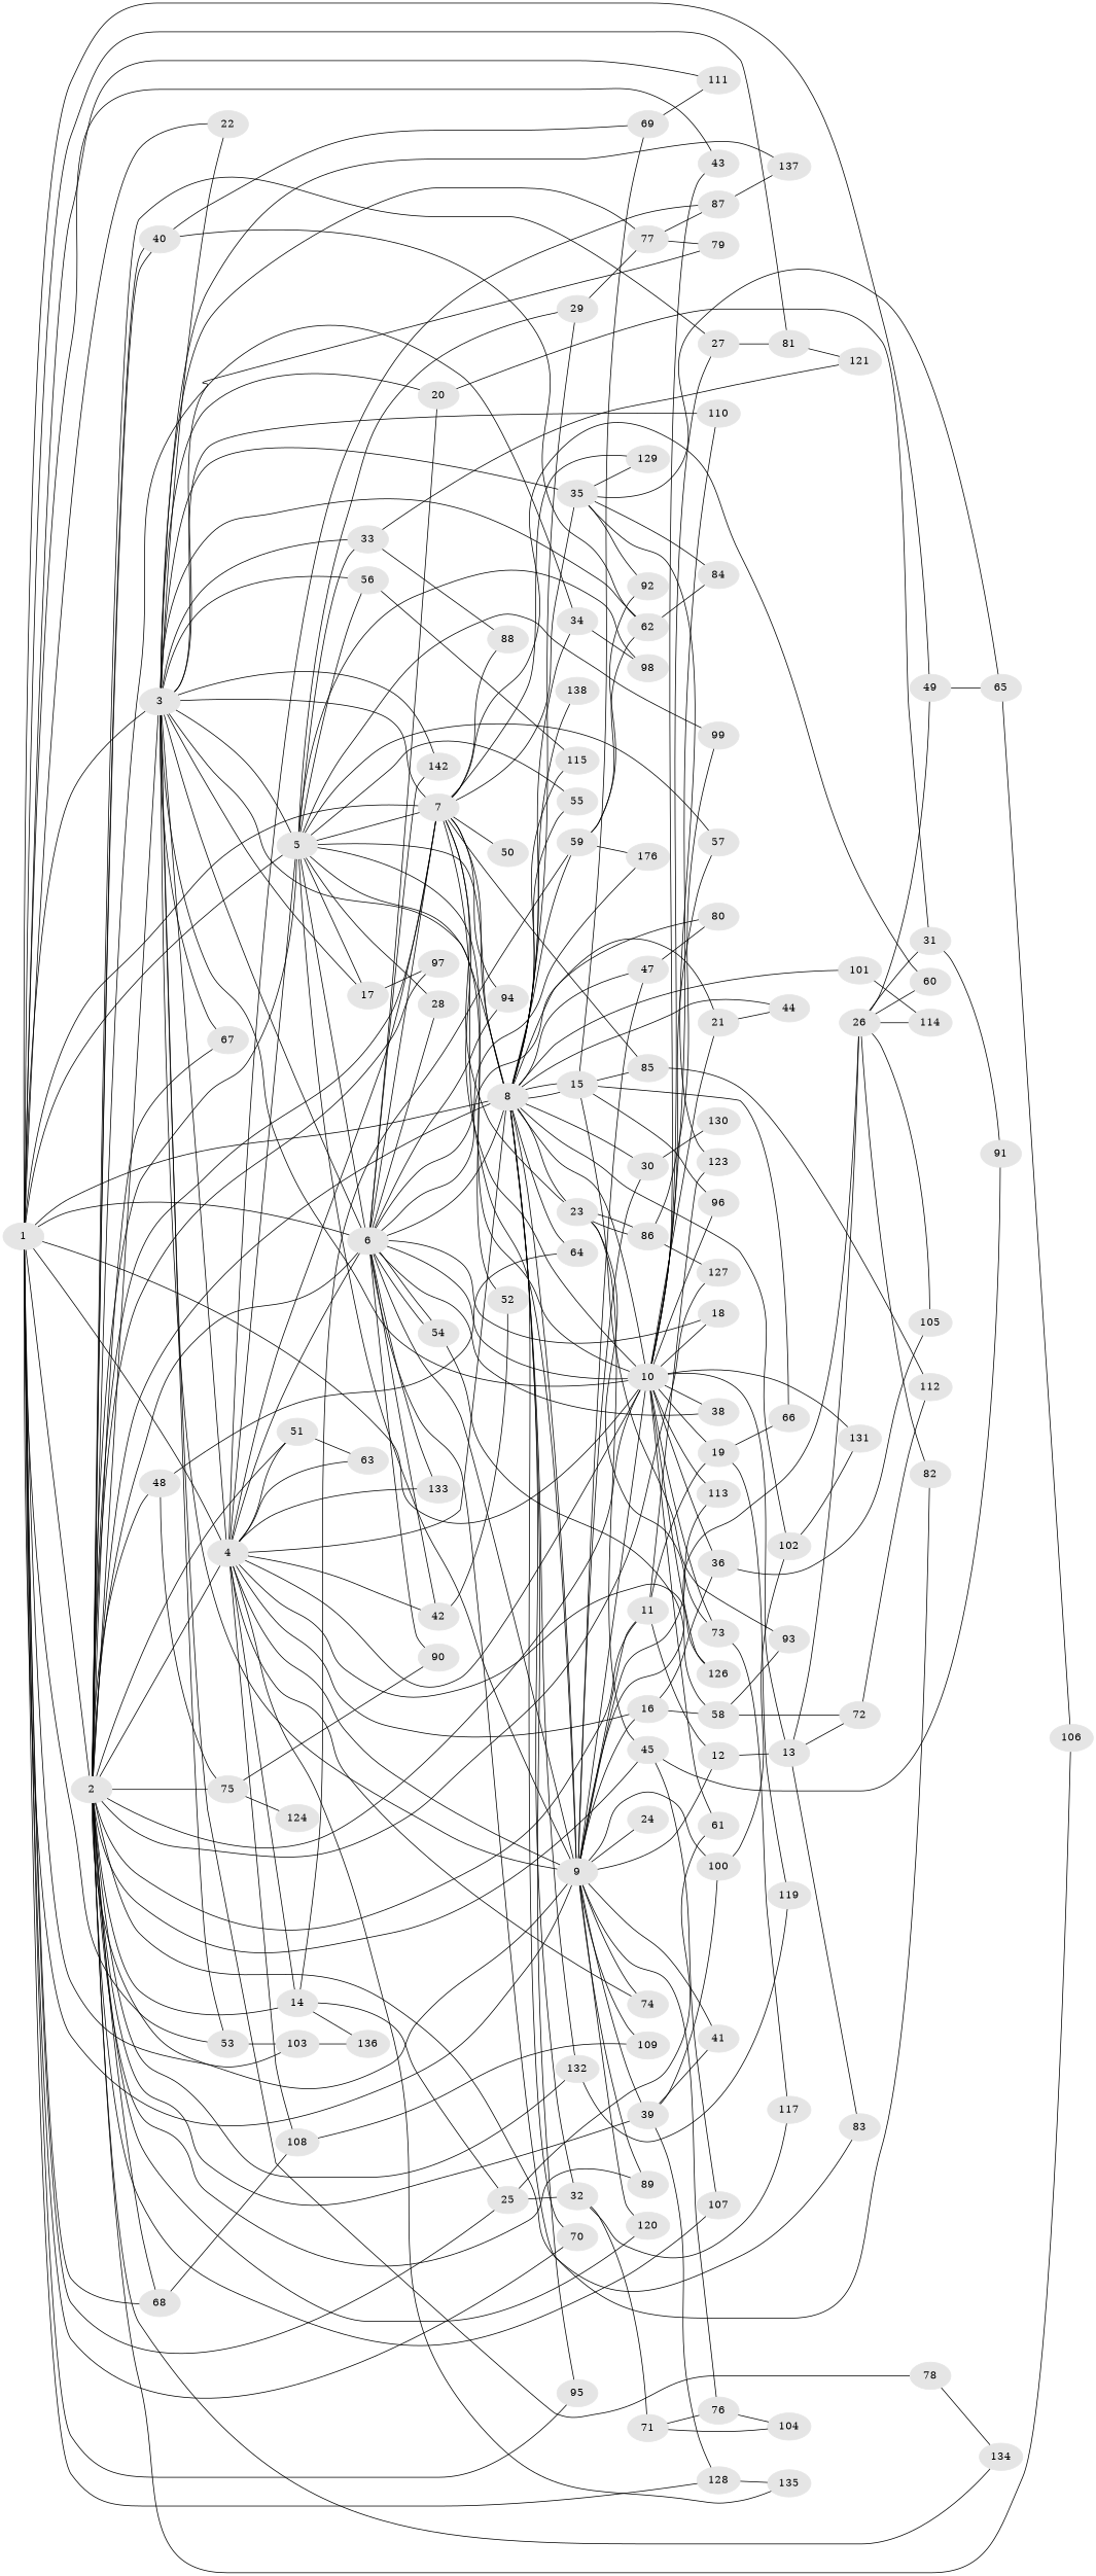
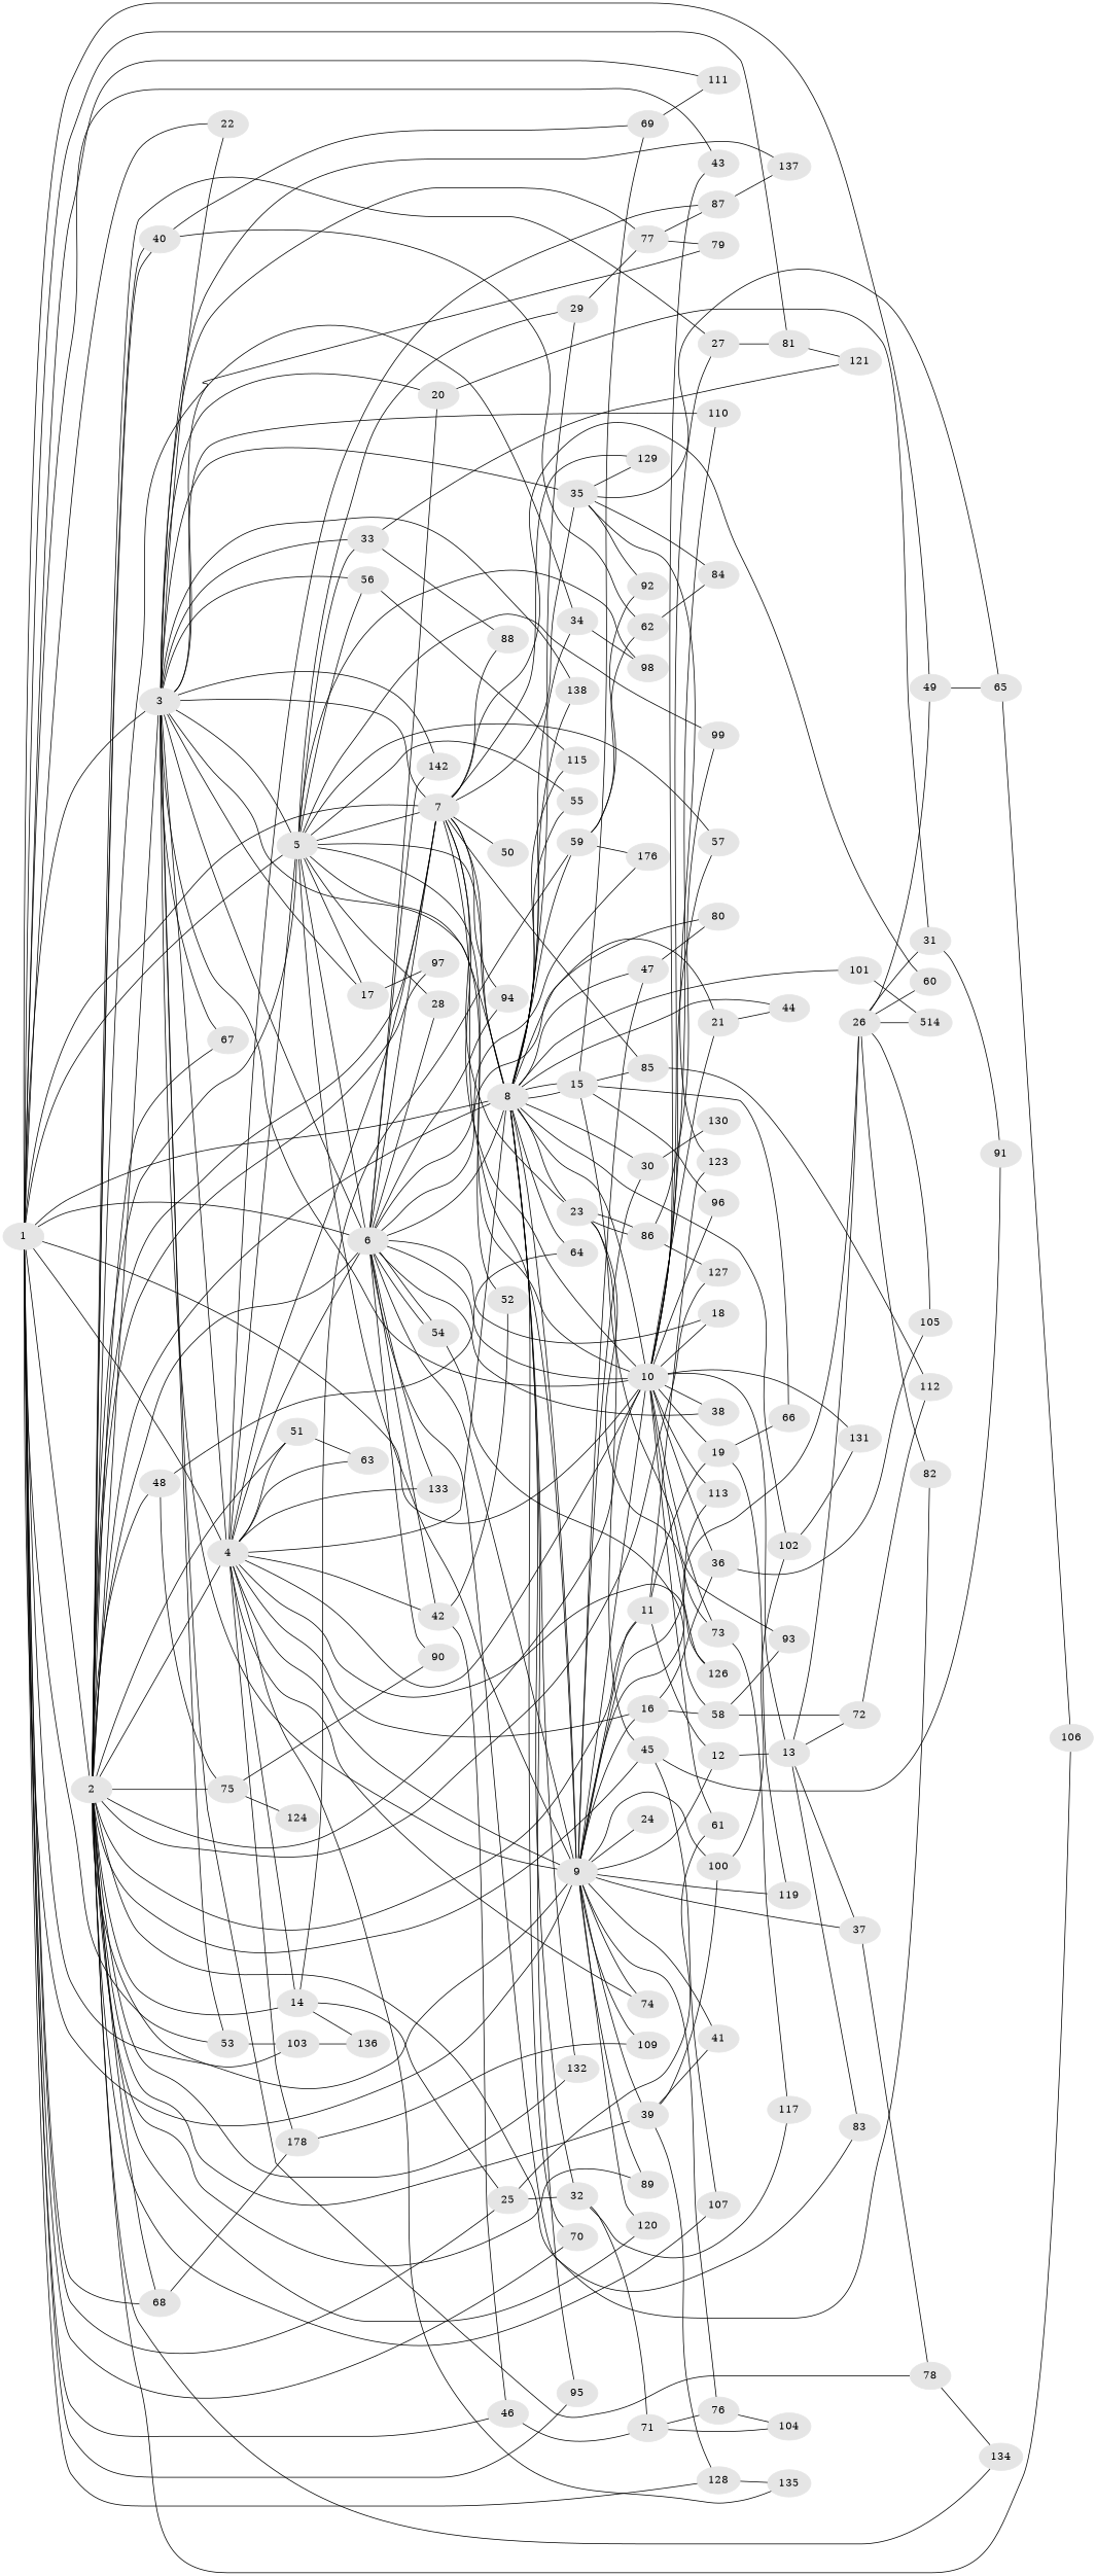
  graph {
    rankdir=LR
    node [color=gray90 style=filled]
    1
    2
    3
    4
    5
    6
    7
    8
    9
    10
    22
    25
    43
+   46
    49
    53
    68
    70
    81
    95
    103
    111
    128
    11
    14
    27
    34
    39
    40
    45
    48
    51
    67
    75
    82
    89
    97
    106
    107
    120
    127
    132
    134
    17
    20
    33
    35
    56
    77
    78
    79
    110
    n53 [label=138]
    n54 [label=142]
    137
    16
    42
    63
    74
    87
-   108
+   108 [label=178]
    126
    133
    135
    28
    29
    52
    55
    57
    98
    99
    18
    21
    38
    54
    83
    90
    94
    n79 [label=176]
    23
    50
    60
    85
    88
    129
    101
    15
    30
    32
    44
    47
    59
    64
    80
    102
    115
    24
    12
    26
+   37
    41
    76
    100
    109
    113
    119
    13
    19
    36
    61
    73
    96
    131
    71
    65
    121
    136
    123
    69
    62
    91
    124
    31
    84
    92
    58
-   114
+   114 [label=514]
    86
    112
    66
    93
    130
    117
    105
    104
    72
    1 -- 2
    1 -- 3
    1 -- 4
    1 -- 5
    1 -- 6
    1 -- 7
    1 -- 8
    1 -- 9
    1 -- 10
    1 -- 22
    1 -- 25
    1 -- 43
+   1 -- 46
    1 -- 49
    1 -- 53
    1 -- 68
    1 -- 70
    1 -- 81
    1 -- 95
    1 -- 103
    1 -- 111
    1 -- 128
    2 -- 3
    2 -- 4
    2 -- 5
    2 -- 6
    2 -- 7
    2 -- 8
    2 -- 9
    2 -- 10
    2 -- 68
    2 -- 11
    2 -- 14
    2 -- 27
    2 -- 34
    2 -- 39
    2 -- 40
    2 -- 40
    2 -- 45
    2 -- 48
    2 -- 51
    2 -- 67
    2 -- 75
    2 -- 82
    2 -- 89
    2 -- 97
    2 -- 106
    2 -- 107
    2 -- 120
    2 -- 127
    2 -- 132
    2 -- 134
    3 -- 4
    3 -- 5
    3 -- 6
    3 -- 7
    3 -- 8
    3 -- 9
    3 -- 10
    3 -- 22
    3 -- 53
    3 -- 67
    3 -- 17
    3 -- 20
    3 -- 33
    3 -- 35
    3 -- 56
    3 -- 77
    3 -- 78
    3 -- 79
    3 -- 110
-   3 -- 62
+   3 -- n53
    3 -- n54
    3 -- 137
    4 -- 5
    4 -- 6
    4 -- 7
    4 -- 8
    4 -- 9
    4 -- 10
    4 -- 14
    4 -- 51
    4 -- 16
    4 -- 42
    4 -- 63
    4 -- 74
    4 -- 87
    4 -- 108
    4 -- 126
    4 -- 133
    4 -- 135
    5 -- 6
    5 -- 7
    5 -- 8
    5 -- 9
    5 -- 10
    5 -- 17
    5 -- 33
    5 -- 56
    5 -- 28
    5 -- 29
    5 -- 52
    5 -- 55
    5 -- 57
    5 -- 98
    5 -- 99
    6 -- 7
    6 -- 8
    6 -- 9
    6 -- 10
    6 -- 20
    6 -- n54
    6 -- 42
    6 -- 133
    6 -- 28
    6 -- 18
    6 -- 21
    6 -- 38
    6 -- 54
    6 -- 54
    6 -- 83
    6 -- 90
    6 -- 94
    6 -- n79
    7 -- 8
    7 -- 9
    7 -- 10
    7 -- 35
    7 -- 94
    7 -- 23
    7 -- 50
    7 -- 60
    7 -- 85
    7 -- 88
    7 -- 129
    8 -- 9
    8 -- 10
    8 -- 70
    8 -- 95
    8 -- 34
    8 -- 132
    8 -- n53
    8 -- 29
    8 -- 55
    8 -- 23
    8 -- 101
    8 -- 15
    8 -- 15
    8 -- 30
    8 -- 32
    8 -- 44
    8 -- 47
    8 -- 59
    8 -- 64
    8 -- 80
    8 -- 102
    8 -- 115
    9 -- 10
    9 -- 11
    9 -- 39
    9 -- 89
    9 -- 120
    9 -- 16
    9 -- 74
    9 -- 30
    9 -- 47
    9 -- 24
    9 -- 12
    9 -- 26
+   9 -- 37
    9 -- 41
    9 -- 76
    9 -- 100
    9 -- 109
    9 -- 113
-   132 -- 119
+   9 -- 119
    10 -- 43
    10 -- 27
    10 -- 110
    10 -- 126
    10 -- 57
    10 -- 18
    10 -- 21
    10 -- 38
    10 -- 113
    10 -- 13
    10 -- 19
    10 -- 36
    10 -- 61
    10 -- 73
    10 -- 96
    10 -- 131
    25 -- 32
    25 -- 61
+   46 -- 71
    49 -- 65
    53 -- 103
    68 -- 108
    81 -- 121
    103 -- 136
    128 -- 135
    11 -- 12
    11 -- 19
    11 -- 123
    14 -- 25
    14 -- 59
    14 -- 136
    27 -- 81
    34 -- 98
    39 -- 128
    39 -- 41
    39 -- 100
    40 -- 69
    40 -- 62
    45 -- 107
    45 -- 91
    48 -- 75
    48 -- 64
    51 -- 63
    75 -- 90
    75 -- 124
    17 -- 97
    20 -- 31
    33 -- 88
    33 -- 121
    35 -- 129
    35 -- 65
    35 -- 123
    35 -- 84
    35 -- 92
    56 -- 115
    77 -- 79
    77 -- 87
    78 -- 134
    16 -- 36
    16 -- 58
+   42 -- 46
    42 -- 52
    87 -- 137
    108 -- 109
    29 -- 77
    21 -- 44
    54 -- 58
    23 -- 45
    23 -- 73
    23 -- 86
    23 -- 86
    85 -- 112
    101 -- 114
    15 -- 85
    15 -- 96
    15 -- 69
    15 -- 66
    15 -- 93
    30 -- 130
    32 -- 71
    32 -- 117
    47 -- 80
    59 -- n79
    59 -- 62
    59 -- 92
    102 -- 131
    12 -- 13
    26 -- 49
    26 -- 82
    26 -- 60
    26 -- 31
    26 -- 114
    26 -- 105
+   37 -- 78
    76 -- 104
    100 -- 102
    13 -- 83
    13 -- 26
+   13 -- 37
    13 -- 72
    19 -- 119
    19 -- 66
    36 -- 105
    73 -- 117
    71 -- 76
    71 -- 104
    65 -- 106
    69 -- 111
    62 -- 84
    31 -- 91
    58 -- 93
    58 -- 72
    86 -- 127
    86 -- 99
    72 -- 112
  }
